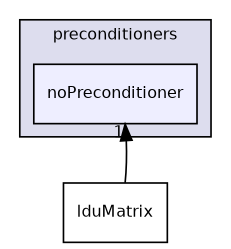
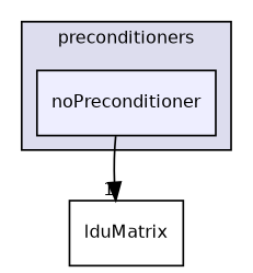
  digraph {
    compound=true
    node [fontname=Helvetica fontsize=10 shape=box]
    n1 [fillcolor="#eeeeff" label=noPreconditioner pencolor=black style=filled]
    n2 [label=lduMatrix]
    subgraph cluster_1 {
      bgcolor="#ddddee"
      fontname=Helvetica
      fontsize=10
      label=preconditioners
      pencolor=black
      n1
    }
-   n2 -> n1 [headlabel=1 labeldistance=1.5 labelfontname=Helvetica labelfontsize=10]
+   n1 -> n2 [headlabel=1 labeldistance=1.5 labelfontname=Helvetica labelfontsize=10]
  }
